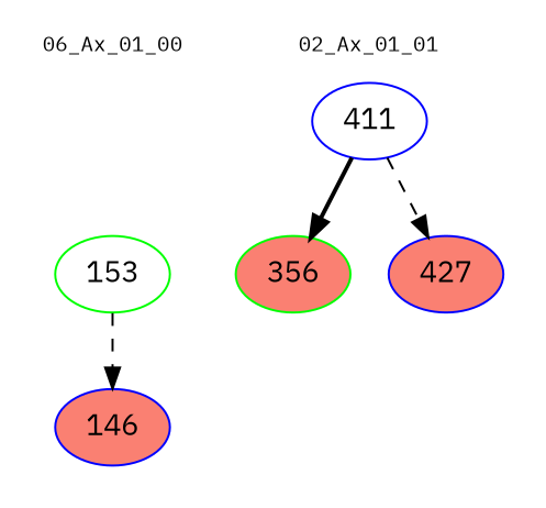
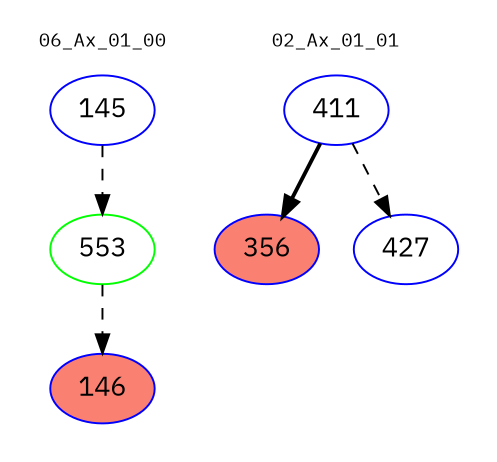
  digraph {
    fontname="IBM Plex Mono"
    node [color=blue fillcolor=white fontname="IBM Plex Mono" style=filled]
    edge [color=black fontname="IBM Plex Mono" style=dashed]
+   n1 [label=145]
    n2 [fillcolor=salmon label=146]
-   n3 [color=green label=153]
+   n3 [color=green label=553]
    n4 [label=411]
-   n5 [color=green fillcolor=salmon label=356]
-   n6 [fillcolor=salmon label=427]
+   n5 [fillcolor=salmon label=356]
+   n6 [label=427]
    subgraph cluster_1 {
      color=white
      fontsize=10
      label="06_Ax_01_00"
+     n1
      n2
      n3
    }
    subgraph cluster_2 {
      color=white
      fontsize=10
      label="02_Ax_01_01"
      n4
      n5
      n6
    }
+   n1 -> n3
    n3 -> n2
    n4 -> n5 [style=bold]
    n4 -> n6
  }
